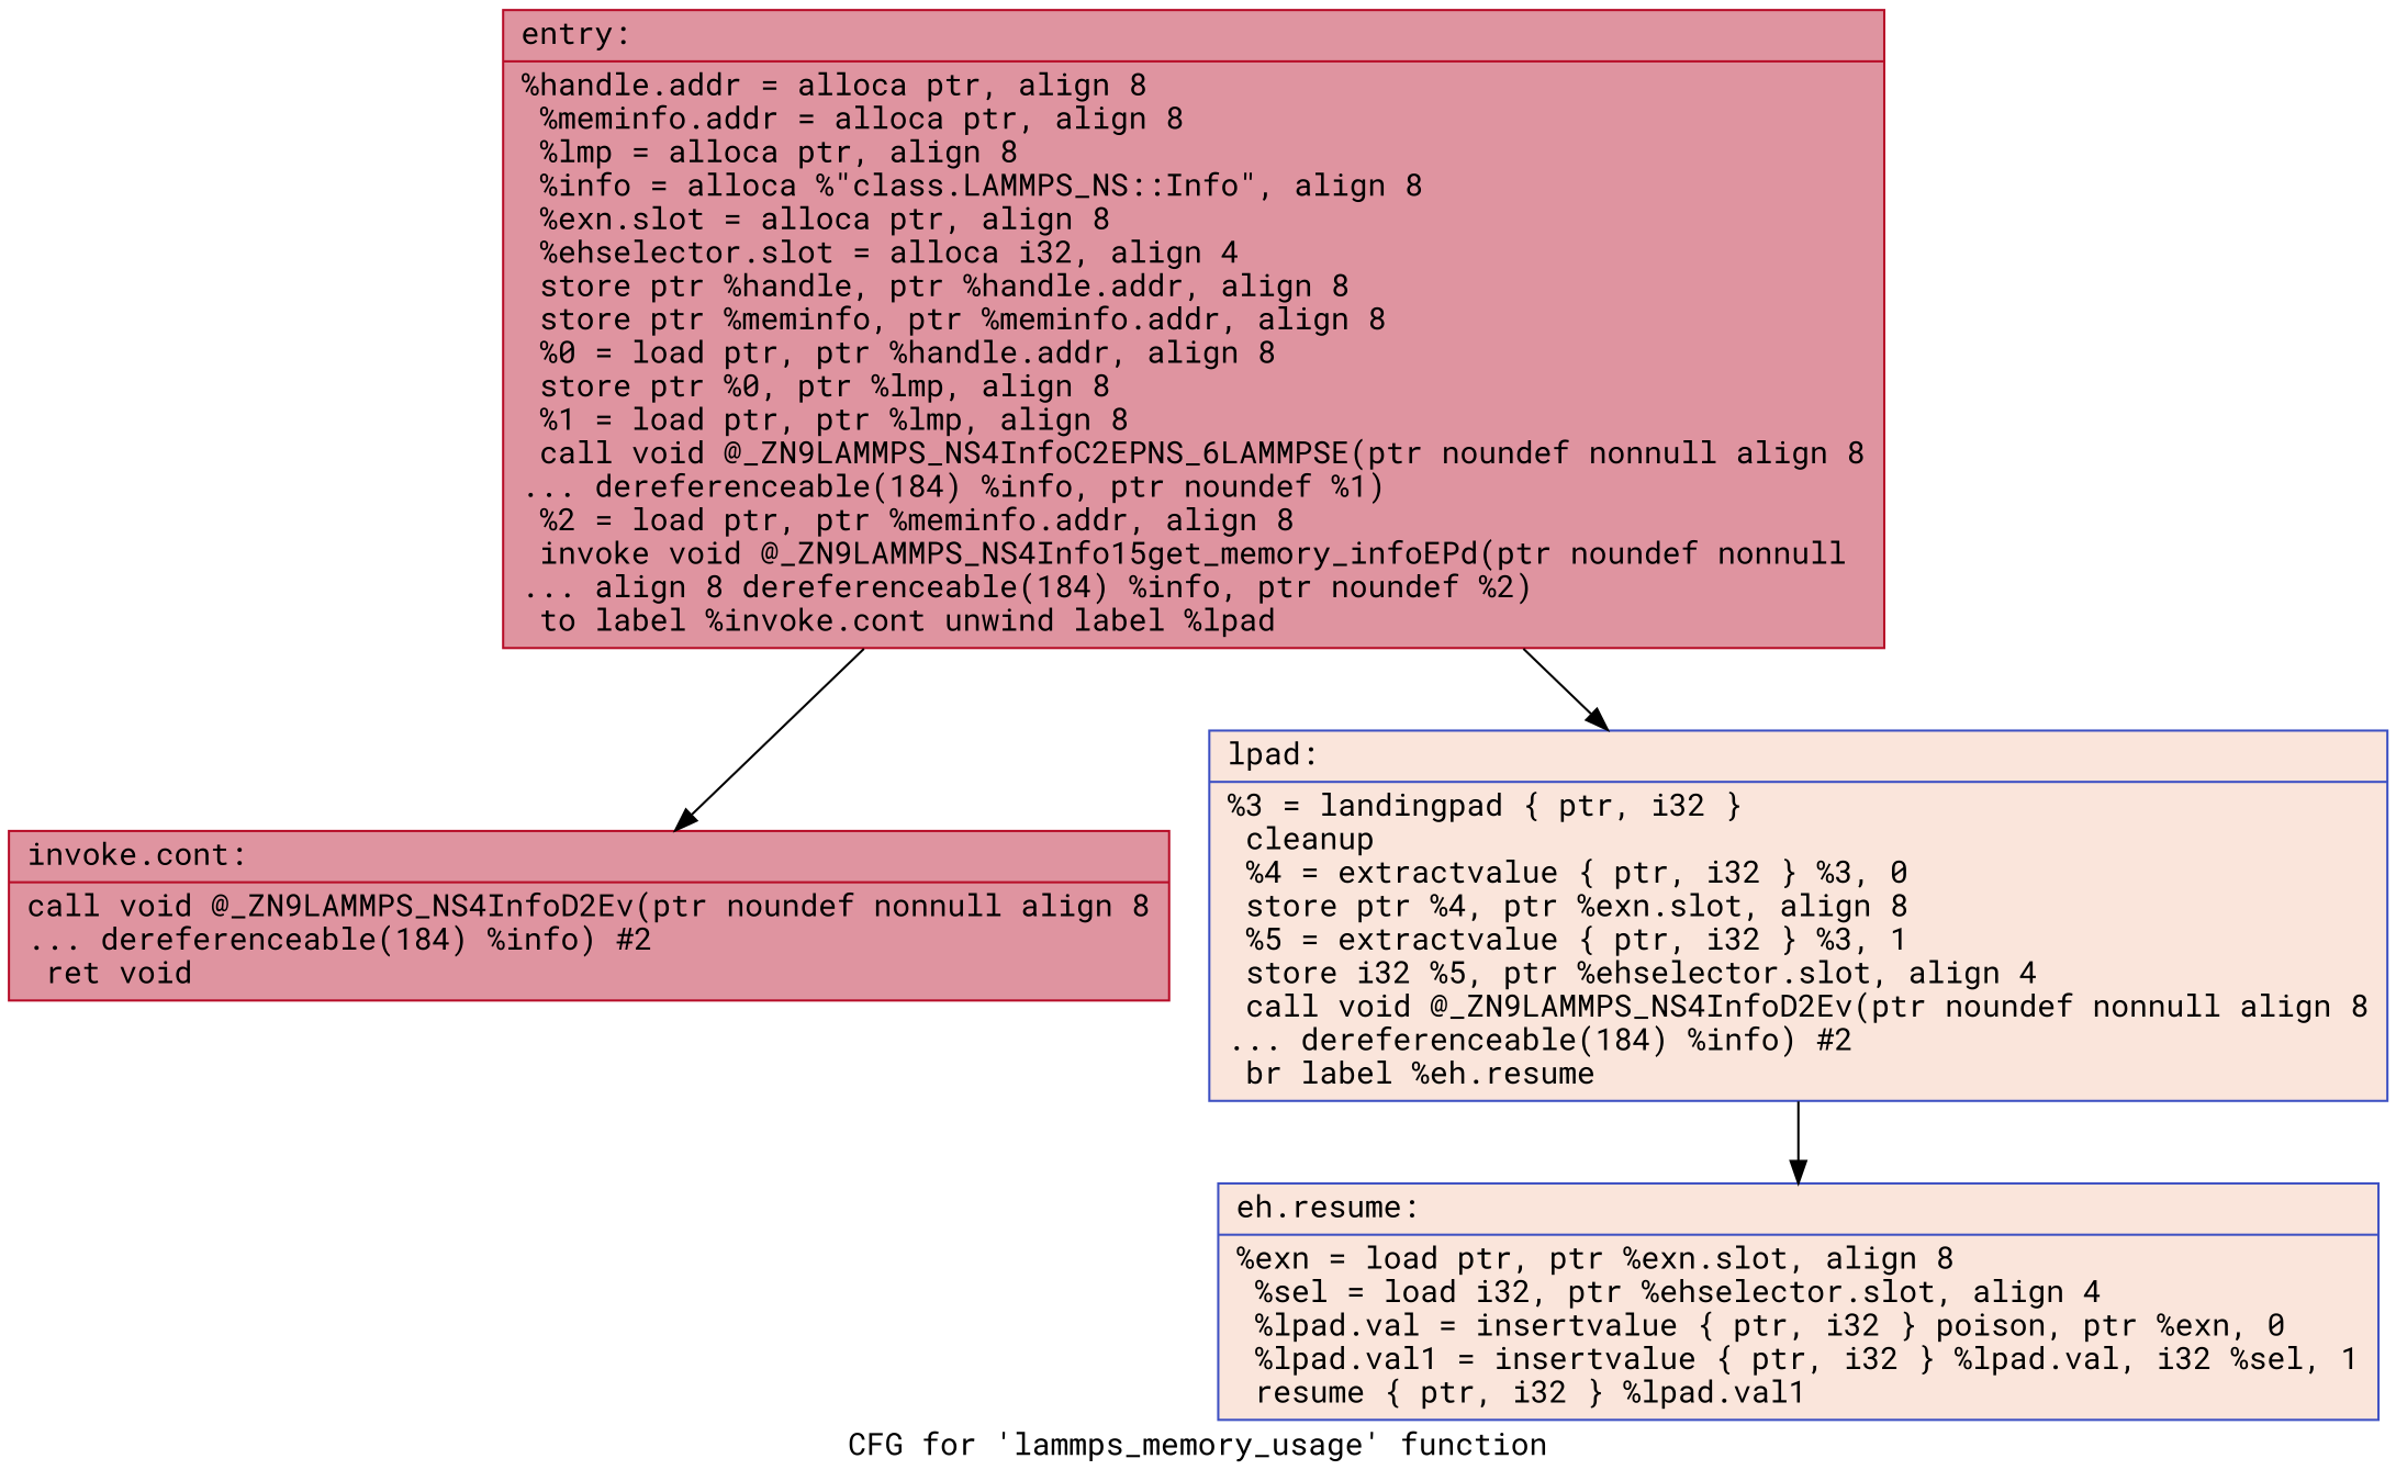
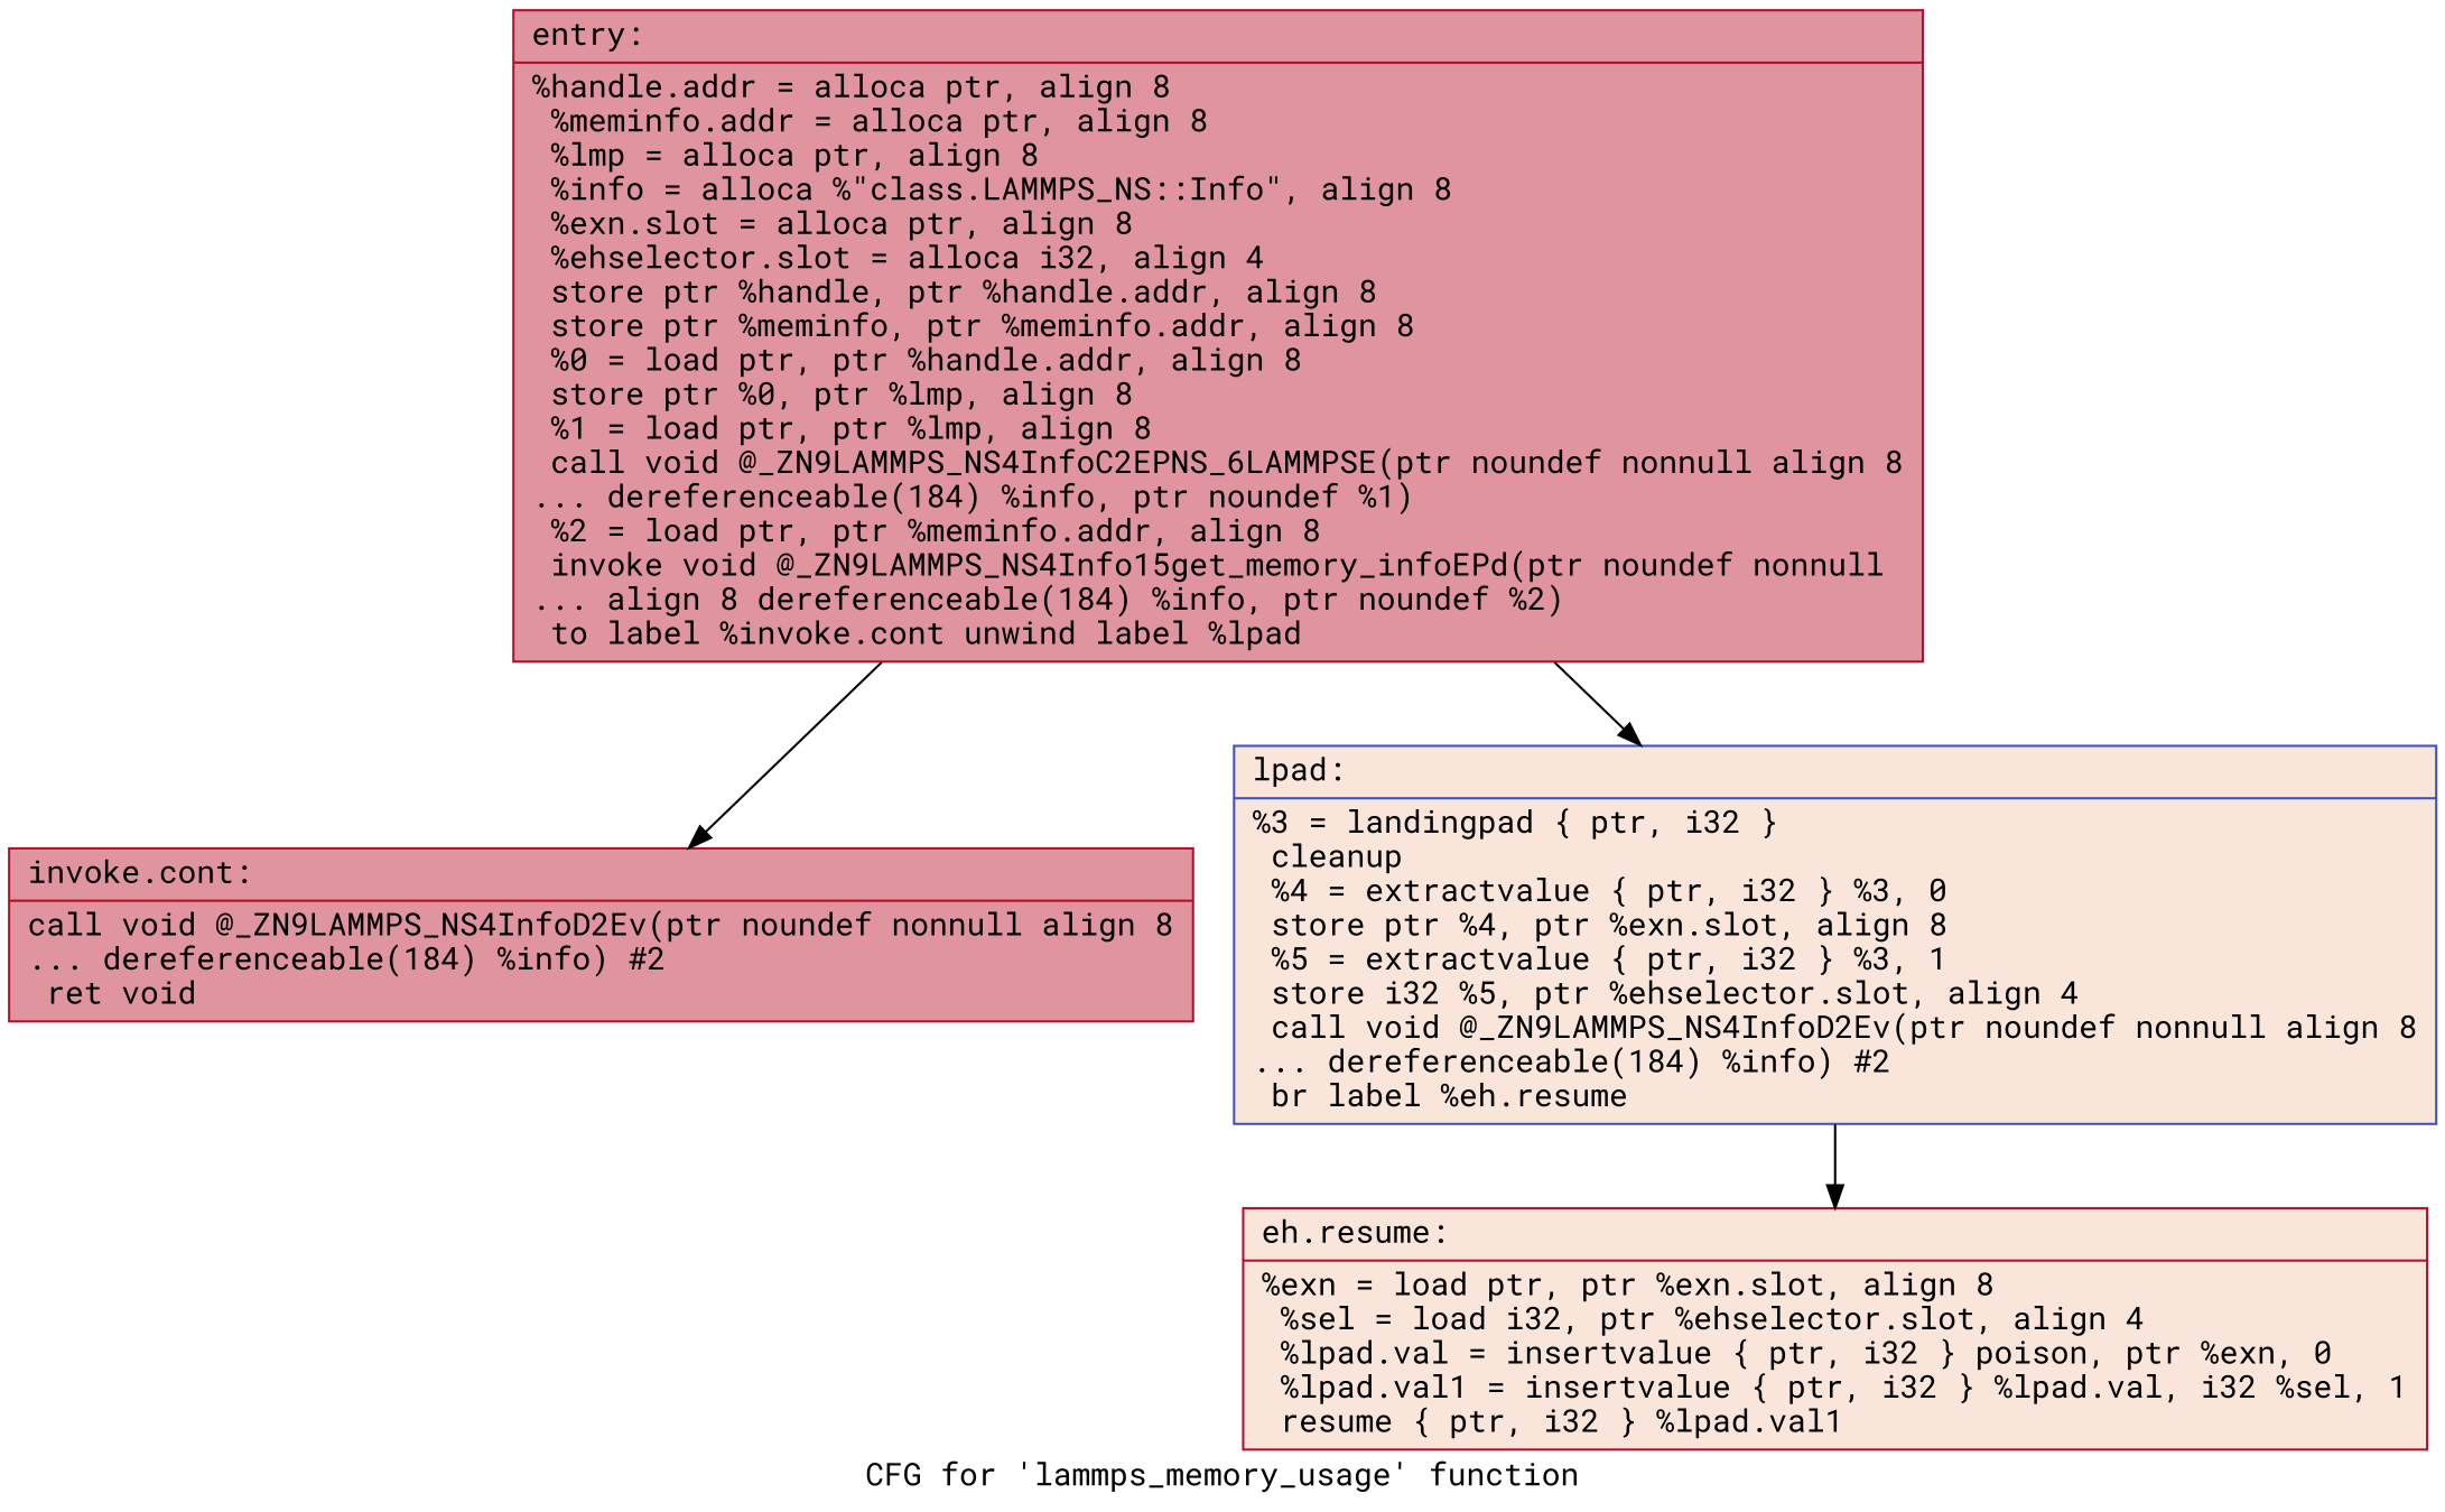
  digraph {
    label="CFG for 'lammps_memory_usage' function"
    fontname="Roboto Mono"
    node [color="#b70d28ff" fillcolor="#b70d2870" fontname="Roboto Mono" shape=record style=filled]
    edge [fontname="Roboto Mono"]
    n1 [label="{entry:\l|  %handle.addr = alloca ptr, align 8\l  %meminfo.addr = alloca ptr, align 8\l  %lmp = alloca ptr, align 8\l  %info = alloca %\"class.LAMMPS_NS::Info\", align 8\l  %exn.slot = alloca ptr, align 8\l  %ehselector.slot = alloca i32, align 4\l  store ptr %handle, ptr %handle.addr, align 8\l  store ptr %meminfo, ptr %meminfo.addr, align 8\l  %0 = load ptr, ptr %handle.addr, align 8\l  store ptr %0, ptr %lmp, align 8\l  %1 = load ptr, ptr %lmp, align 8\l  call void @_ZN9LAMMPS_NS4InfoC2EPNS_6LAMMPSE(ptr noundef nonnull align 8\l... dereferenceable(184) %info, ptr noundef %1)\l  %2 = load ptr, ptr %meminfo.addr, align 8\l  invoke void @_ZN9LAMMPS_NS4Info15get_memory_infoEPd(ptr noundef nonnull\l... align 8 dereferenceable(184) %info, ptr noundef %2)\l          to label %invoke.cont unwind label %lpad\l}"]
    n2 [label="{invoke.cont:\l|  call void @_ZN9LAMMPS_NS4InfoD2Ev(ptr noundef nonnull align 8\l... dereferenceable(184) %info) #2\l  ret void\l}"]
    n3 [color="#3d50c3ff" fillcolor="#f4c5ad70" label="{lpad:\l|  %3 = landingpad \{ ptr, i32 \}\l          cleanup\l  %4 = extractvalue \{ ptr, i32 \} %3, 0\l  store ptr %4, ptr %exn.slot, align 8\l  %5 = extractvalue \{ ptr, i32 \} %3, 1\l  store i32 %5, ptr %ehselector.slot, align 4\l  call void @_ZN9LAMMPS_NS4InfoD2Ev(ptr noundef nonnull align 8\l... dereferenceable(184) %info) #2\l  br label %eh.resume\l}"]
-   n4 [color="#3d50c3ff" fillcolor="#f4c5ad70" label="{eh.resume:\l|  %exn = load ptr, ptr %exn.slot, align 8\l  %sel = load i32, ptr %ehselector.slot, align 4\l  %lpad.val = insertvalue \{ ptr, i32 \} poison, ptr %exn, 0\l  %lpad.val1 = insertvalue \{ ptr, i32 \} %lpad.val, i32 %sel, 1\l  resume \{ ptr, i32 \} %lpad.val1\l}"]
+   n4 [fillcolor="#f4c5ad70" label="{eh.resume:\l|  %exn = load ptr, ptr %exn.slot, align 8\l  %sel = load i32, ptr %ehselector.slot, align 4\l  %lpad.val = insertvalue \{ ptr, i32 \} poison, ptr %exn, 0\l  %lpad.val1 = insertvalue \{ ptr, i32 \} %lpad.val, i32 %sel, 1\l  resume \{ ptr, i32 \} %lpad.val1\l}"]
    n1 -> n2
    n1 -> n3
    n3 -> n4
  }
